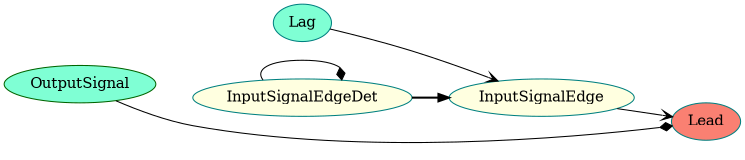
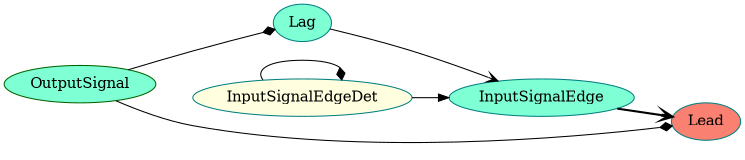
  digraph {
    rankdir=LR
    node [color=teal fillcolor=aquamarine style=filled]
    edge [arrowhead=diamond style=solid weight=1.0]
    OutputSignal [color=darkgreen]
    Lag
    Lead [fillcolor=salmon]
-   InputSignalEdge [fillcolor=lightyellow]
+   InputSignalEdge
    InputSignalEdgeDet [fillcolor=lightyellow]
+   OutputSignal -> Lag
    OutputSignal -> Lead
    Lag -> InputSignalEdge [arrowhead=vee]
-   InputSignalEdge -> Lead [arrowhead=vee]
-   InputSignalEdgeDet -> InputSignalEdge [arrowhead=normal style=bold]
+   InputSignalEdge -> Lead [arrowhead=vee style=bold]
+   InputSignalEdgeDet -> InputSignalEdge [arrowhead=normal]
    InputSignalEdgeDet -> InputSignalEdgeDet
  }
